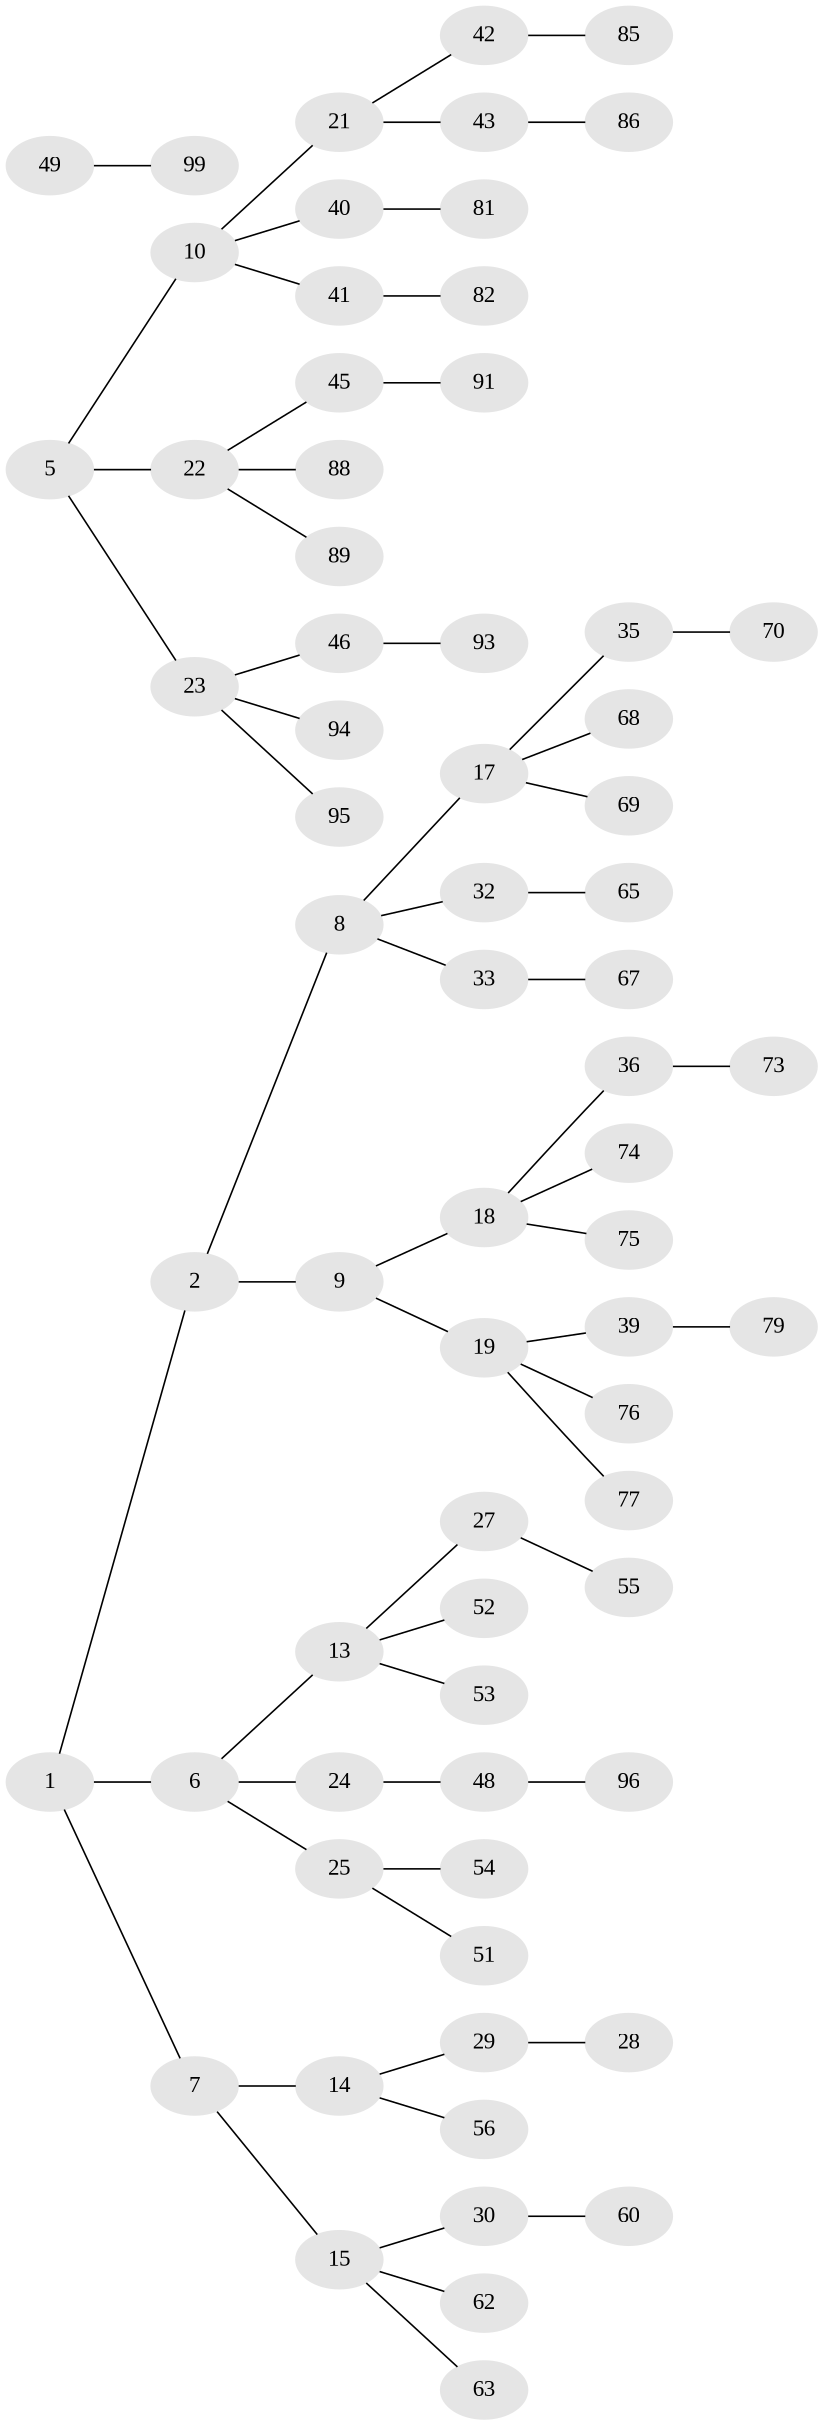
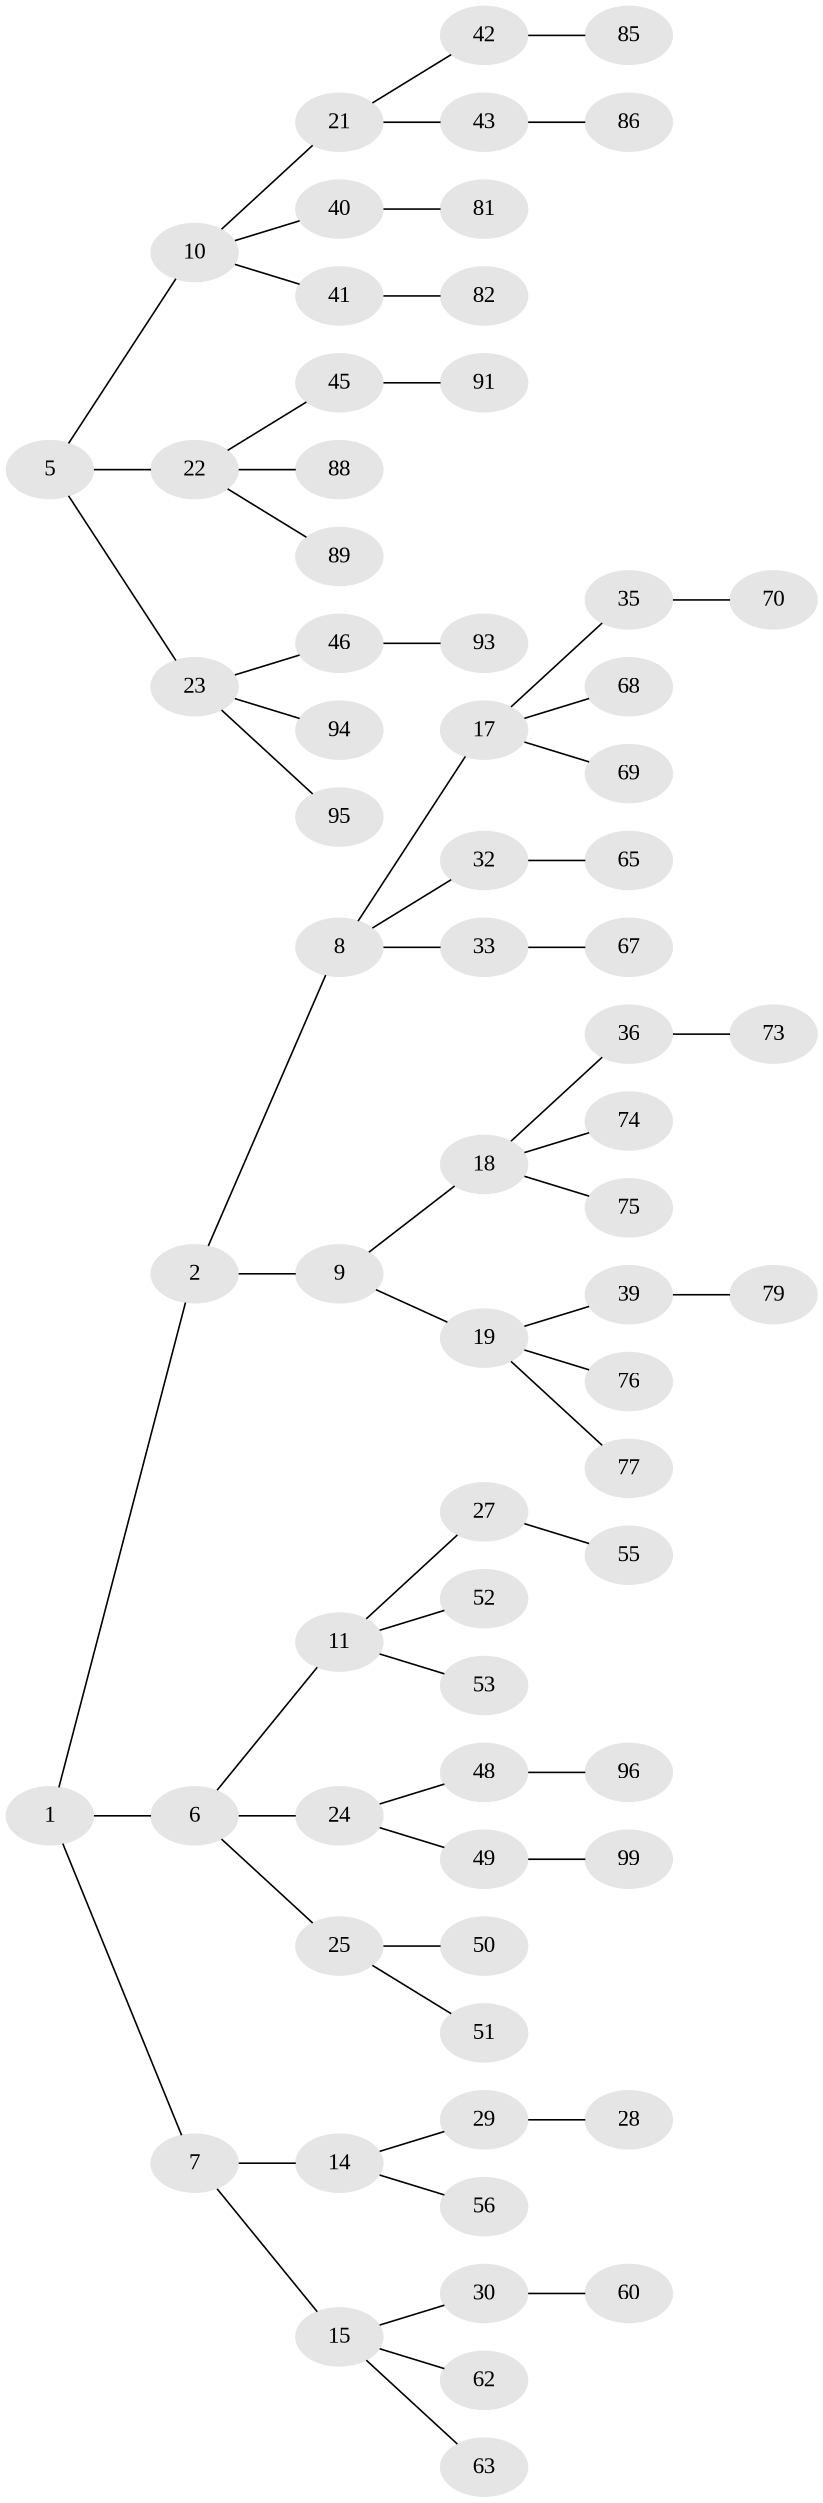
  graph {
    fontname="Liberation Serif"
    rankdir=LR
    node [color=gray90 fontname="Liberation Serif" style=filled latent=0.2]
    edge [fontname="Liberation Serif"]
    1 [super="+3" latent=""]
    2 [latent=1 super="+4"]
    6 [latent=0.5 super="+12"]
    7 [latent=0.5]
    8 [latent=0.333333 super="+16"]
    9 [latent=0.333333]
-   13 [latent=0.333333 super="+26"]
+   13 [latent=0.333333 super="+26" label=11]
    24 [latent=0.25]
    25 [latent=0.25]
    14 [latent=0.333333 super="+28"]
    15 [latent=0.333333 super="+31"]
    5 [latent=0.5 super="+11"]
    10 [latent=0.333333 super="+20"]
    22 [latent=0.25 super="+44"]
    23 [latent=0.25 super="+47"]
    17 [latent=0.25 super="+34"]
    32 [super="+64"]
    33 [super="+66"]
    18 [latent=0.25 super="+37"]
    19 [latent=0.25 super="+38"]
    21 [latent=0.25]
    40 [super="+80"]
    41 [super="+83"]
    45 [super="+90"]
    88 [latent=0.166667]
    89 [latent=0.166667]
    46 [super="+92"]
    94 [latent=0.166667]
    95 [latent=0.166667]
    27 [latent=0.25 super="+54"]
    52
    53
    48 [super="+97"]
    49 [super="+98"]
-   50 [super="+100" label=54]
+   50 [super="+100"]
    51
    29 [latent=0.25 super="+59"]
    56
    30 [latent=0.25 super="+61"]
    62
    63
    35 [super="+71"]
    68 [latent=0.166667]
    69 [latent=0.166667]
    65 [latent=0.166667]
    67 [latent=0.166667]
    36 [super="+72"]
    74 [latent=0.166667]
    75 [latent=0.166667]
    39 [super="+78"]
    76 [latent=0.166667]
    77 [latent=0.166667]
    42 [super="+84"]
    43 [super="+87"]
    81 [latent=0.166667]
    82 [latent=0.166667]
    55
    n58 [label=28]
    60
    70 [latent=0.166667]
    73 [latent=0.166667]
    79 [latent=0.166667]
    85 [latent=0.166667]
    86 [latent=0.166667]
    91 [latent=0.166667]
    93 [latent=0.166667]
    96 [latent=0.166667]
    99 [latent=0.166667]
    1 -- 2
    1 -- 6
    1 -- 7
    2 -- 8
    2 -- 9
    6 -- 13
    6 -- 24
    6 -- 25
    7 -- 14
    7 -- 15
    8 -- 17
    8 -- 32
    8 -- 33
    9 -- 18
    9 -- 19
    13 -- 27
    13 -- 52
    13 -- 53
    24 -- 48
+   24 -- 49
    25 -- 50
    25 -- 51
    14 -- 29
    14 -- 56
    15 -- 30
    15 -- 62
    15 -- 63
    5 -- 10
    5 -- 22
    5 -- 23
    10 -- 21
    10 -- 40
    10 -- 41
    22 -- 45
    22 -- 88
    22 -- 89
    23 -- 46
    23 -- 94
    23 -- 95
    17 -- 35
    17 -- 68
    17 -- 69
    32 -- 65
    33 -- 67
    18 -- 36
    18 -- 74
    18 -- 75
    19 -- 39
    19 -- 76
    19 -- 77
    21 -- 42
    21 -- 43
    40 -- 81
    41 -- 82
    45 -- 91
    46 -- 93
    27 -- 55
    48 -- 96
    49 -- 99
    29 -- n58
    30 -- 60
    35 -- 70
    36 -- 73
    39 -- 79
    42 -- 85
    43 -- 86
  }
